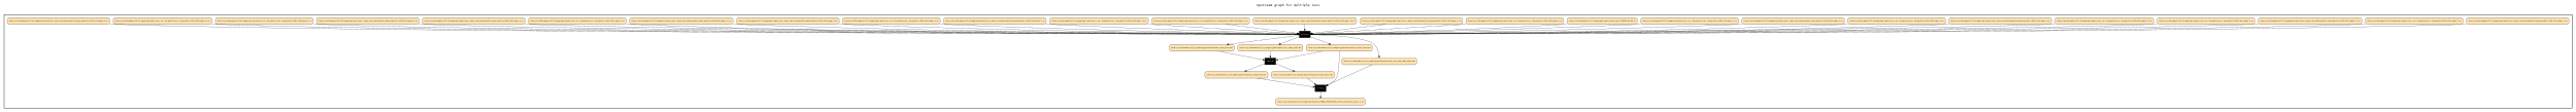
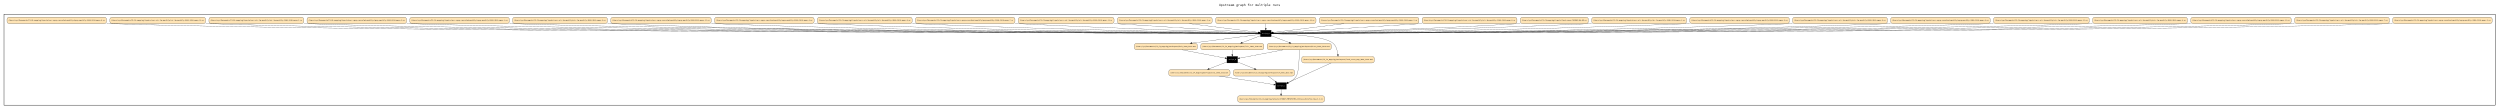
  digraph {
    fontname="Source Code Pro"
    fontsize=18
    label="Upstream graph for multiple runs"
    labelloc=t
    rankdir=TB
    node [fillcolor="#FFE4B5" fontcolor=black fontname="Source Code Pro" fontsize=9 peripheries=1 shape=box style="rounded,filled"]
    edge [fontname="Source Code Pro"]
-   script_B [fillcolor=black fontcolor=white style=filled label=mean_B]
+   script_B [fillcolor=black fontcolor=white style=filled]
    script_A [fillcolor=black fontcolor=white style=filled]
    script_C [fillcolor=black fontcolor=white style=filled]
    "/Users/syc/Documents/C3_C4_mapping/workspace/C3_2000_2010.mat"
    "/Users/syc/Documents/C3_C4_mapping/inputs/narr_apcp_rescaled_monthly/apcp_monthly_2000_2010_mean.3.nc"
    "/Users/syc/Documents/C3_C4_mapping/inputs/narr_air.2m_monthly/air.2m_monthly_2000_2010_mean.7.nc"
    "/Users/syc/Documents/C3_C4_mapping/workspace/Rain_2000_2010.mat"
    "/Users/syc/Documents/C3_C4_mapping/inputs/narr_apcp_rescaled_monthly/apcp_monthly_2000_2010_mean.11.nc"
    "/Users/syc/Documents/C3_C4_mapping/inputs/narr_air.2m_monthly/air.2m_monthly_2000_2010_mean.4.nc"
    "/Users/syc/Documents/C3_C4_mapping/inputs/narr_air.2m_monthly/air.2m_monthly_2000_2010_mean.12.nc"
    "/Users/syc/Documents/C3_C4_mapping/inputs/narr_apcp_rescaled_monthly/apcp_monthly_2000_2010_mean.8.nc"
    "/Users/syc/Documents/C3_C4_mapping/inputs/narr_air.2m_monthly/air.2m_monthly_2000_2010_mean.9.nc"
    "/Users/syc/Documents/C3_C4_mapping/inputs/narr_apcp_rescaled_monthly/apcp_monthly_2000_2010_mean.5.nc"
    "/Users/syc/Documents/C3_C4_mapping/outputs/SYNMAP_PRESENTVEG_C3Grass_RelaFrac_NA_v2.0.nc"
    "/Users/syc/Documents/C3_C4_mapping/inputs/narr_air.2m_monthly/air.2m_monthly_2000_2010_mean.1.nc"
    "/Users/syc/Documents/C3_C4_mapping/inputs/land_cover/SYNMAP_NA_QD.nc"
    "/Users/syc/Documents/C3_C4_mapping/inputs/narr_air.2m_monthly/air.2m_monthly_2000_2010_mean.6.nc"
    "/Users/syc/Documents/C3_C4_mapping/inputs/narr_apcp_rescaled_monthly/apcp_monthly_2000_2010_mean.2.nc"
    "/Users/syc/Documents/C3_C4_mapping/workspace/Tair_2000_2010.mat"
    "/Users/syc/Documents/C3_C4_mapping/workspace/land_cover_map_2000_2010.mat"
    "/Users/syc/Documents/C3_C4_mapping/inputs/narr_apcp_rescaled_monthly/apcp_monthly_2000_2010_mean.10.nc"
    "/Users/syc/Documents/C3_C4_mapping/inputs/narr_air.2m_monthly/air.2m_monthly_2000_2010_mean.3.nc"
    "/Users/syc/Documents/C3_C4_mapping/inputs/narr_air.2m_monthly/air.2m_monthly_2000_2010_mean.11.nc"
    "/Users/syc/Documents/C3_C4_mapping/inputs/narr_apcp_rescaled_monthly/apcp_monthly_2000_2010_mean.7.nc"
    "/Users/syc/Documents/C3_C4_mapping/workspace/C4_2000_2010.mat"
    "/Users/syc/Documents/C3_C4_mapping/workspace/Grass_2000_2010.mat"
    "/Users/syc/Documents/C3_C4_mapping/inputs/narr_air.2m_monthly/air.2m_monthly_2000_2010_mean.8.nc"
    "/Users/syc/Documents/C3_C4_mapping/inputs/narr_apcp_rescaled_monthly/apcp_monthly_2000_2010_mean.4.nc"
    "/Users/syc/Documents/C3_C4_mapping/inputs/narr_apcp_rescaled_monthly/apcp_monthly_2000_2010_mean.12.nc"
    "/Users/syc/Documents/C3_C4_mapping/inputs/narr_air.2m_monthly/air.2m_monthly_2000_2010_mean.5.nc"
    "/Users/syc/Documents/C3_C4_mapping/inputs/narr_apcp_rescaled_monthly/apcp_monthly_2000_2010_mean.1.nc"
    "/Users/syc/Documents/C3_C4_mapping/inputs/narr_apcp_rescaled_monthly/apcp_monthly_2000_2010_mean.9.nc"
    "/Users/syc/Documents/C3_C4_mapping/inputs/narr_air.2m_monthly/air.2m_monthly_2000_2010_mean.2.nc"
    "/Users/syc/Documents/C3_C4_mapping/inputs/narr_air.2m_monthly/air.2m_monthly_2000_2010_mean.10.nc"
    "/Users/syc/Documents/C3_C4_mapping/inputs/narr_apcp_rescaled_monthly/apcp_monthly_2000_2010_mean.6.nc"
    subgraph cluster_1 {
      color=black
      label=""
      penwidth=2
      subgraph cluster_2 {
        color=white
        label=""
        penwidth=2
        script_B
        script_A
        script_C
        "/Users/syc/Documents/C3_C4_mapping/workspace/C3_2000_2010.mat"
        "/Users/syc/Documents/C3_C4_mapping/inputs/narr_apcp_rescaled_monthly/apcp_monthly_2000_2010_mean.3.nc"
        "/Users/syc/Documents/C3_C4_mapping/inputs/narr_air.2m_monthly/air.2m_monthly_2000_2010_mean.7.nc"
        "/Users/syc/Documents/C3_C4_mapping/workspace/Rain_2000_2010.mat"
        "/Users/syc/Documents/C3_C4_mapping/inputs/narr_apcp_rescaled_monthly/apcp_monthly_2000_2010_mean.11.nc"
        "/Users/syc/Documents/C3_C4_mapping/inputs/narr_air.2m_monthly/air.2m_monthly_2000_2010_mean.4.nc"
        "/Users/syc/Documents/C3_C4_mapping/inputs/narr_air.2m_monthly/air.2m_monthly_2000_2010_mean.12.nc"
        "/Users/syc/Documents/C3_C4_mapping/inputs/narr_apcp_rescaled_monthly/apcp_monthly_2000_2010_mean.8.nc"
        "/Users/syc/Documents/C3_C4_mapping/inputs/narr_air.2m_monthly/air.2m_monthly_2000_2010_mean.9.nc"
        "/Users/syc/Documents/C3_C4_mapping/inputs/narr_apcp_rescaled_monthly/apcp_monthly_2000_2010_mean.5.nc"
        "/Users/syc/Documents/C3_C4_mapping/outputs/SYNMAP_PRESENTVEG_C3Grass_RelaFrac_NA_v2.0.nc"
        "/Users/syc/Documents/C3_C4_mapping/inputs/narr_air.2m_monthly/air.2m_monthly_2000_2010_mean.1.nc"
        "/Users/syc/Documents/C3_C4_mapping/inputs/land_cover/SYNMAP_NA_QD.nc"
        "/Users/syc/Documents/C3_C4_mapping/inputs/narr_air.2m_monthly/air.2m_monthly_2000_2010_mean.6.nc"
        "/Users/syc/Documents/C3_C4_mapping/inputs/narr_apcp_rescaled_monthly/apcp_monthly_2000_2010_mean.2.nc"
        "/Users/syc/Documents/C3_C4_mapping/workspace/Tair_2000_2010.mat"
        "/Users/syc/Documents/C3_C4_mapping/workspace/land_cover_map_2000_2010.mat"
        "/Users/syc/Documents/C3_C4_mapping/inputs/narr_apcp_rescaled_monthly/apcp_monthly_2000_2010_mean.10.nc"
        "/Users/syc/Documents/C3_C4_mapping/inputs/narr_air.2m_monthly/air.2m_monthly_2000_2010_mean.3.nc"
        "/Users/syc/Documents/C3_C4_mapping/inputs/narr_air.2m_monthly/air.2m_monthly_2000_2010_mean.11.nc"
        "/Users/syc/Documents/C3_C4_mapping/inputs/narr_apcp_rescaled_monthly/apcp_monthly_2000_2010_mean.7.nc"
        "/Users/syc/Documents/C3_C4_mapping/workspace/C4_2000_2010.mat"
        "/Users/syc/Documents/C3_C4_mapping/workspace/Grass_2000_2010.mat"
        "/Users/syc/Documents/C3_C4_mapping/inputs/narr_air.2m_monthly/air.2m_monthly_2000_2010_mean.8.nc"
        "/Users/syc/Documents/C3_C4_mapping/inputs/narr_apcp_rescaled_monthly/apcp_monthly_2000_2010_mean.4.nc"
        "/Users/syc/Documents/C3_C4_mapping/inputs/narr_apcp_rescaled_monthly/apcp_monthly_2000_2010_mean.12.nc"
        "/Users/syc/Documents/C3_C4_mapping/inputs/narr_air.2m_monthly/air.2m_monthly_2000_2010_mean.5.nc"
        "/Users/syc/Documents/C3_C4_mapping/inputs/narr_apcp_rescaled_monthly/apcp_monthly_2000_2010_mean.1.nc"
        "/Users/syc/Documents/C3_C4_mapping/inputs/narr_apcp_rescaled_monthly/apcp_monthly_2000_2010_mean.9.nc"
        "/Users/syc/Documents/C3_C4_mapping/inputs/narr_air.2m_monthly/air.2m_monthly_2000_2010_mean.2.nc"
        "/Users/syc/Documents/C3_C4_mapping/inputs/narr_air.2m_monthly/air.2m_monthly_2000_2010_mean.10.nc"
        "/Users/syc/Documents/C3_C4_mapping/inputs/narr_apcp_rescaled_monthly/apcp_monthly_2000_2010_mean.6.nc"
      }
    }
    script_B -> "/Users/syc/Documents/C3_C4_mapping/workspace/C3_2000_2010.mat"
    script_B -> "/Users/syc/Documents/C3_C4_mapping/workspace/C4_2000_2010.mat"
    script_A -> "/Users/syc/Documents/C3_C4_mapping/workspace/Rain_2000_2010.mat"
    script_A -> "/Users/syc/Documents/C3_C4_mapping/workspace/Tair_2000_2010.mat"
    script_A -> "/Users/syc/Documents/C3_C4_mapping/workspace/land_cover_map_2000_2010.mat"
    script_A -> "/Users/syc/Documents/C3_C4_mapping/workspace/Grass_2000_2010.mat"
    script_C -> "/Users/syc/Documents/C3_C4_mapping/outputs/SYNMAP_PRESENTVEG_C3Grass_RelaFrac_NA_v2.0.nc"
    "/Users/syc/Documents/C3_C4_mapping/workspace/C3_2000_2010.mat" -> script_C
    "/Users/syc/Documents/C3_C4_mapping/inputs/narr_apcp_rescaled_monthly/apcp_monthly_2000_2010_mean.3.nc" -> script_A
    "/Users/syc/Documents/C3_C4_mapping/inputs/narr_air.2m_monthly/air.2m_monthly_2000_2010_mean.7.nc" -> script_A
    "/Users/syc/Documents/C3_C4_mapping/workspace/Rain_2000_2010.mat" -> script_B
    "/Users/syc/Documents/C3_C4_mapping/inputs/narr_apcp_rescaled_monthly/apcp_monthly_2000_2010_mean.11.nc" -> script_A
    "/Users/syc/Documents/C3_C4_mapping/inputs/narr_air.2m_monthly/air.2m_monthly_2000_2010_mean.4.nc" -> script_A
    "/Users/syc/Documents/C3_C4_mapping/inputs/narr_air.2m_monthly/air.2m_monthly_2000_2010_mean.12.nc" -> script_A
    "/Users/syc/Documents/C3_C4_mapping/inputs/narr_apcp_rescaled_monthly/apcp_monthly_2000_2010_mean.8.nc" -> script_A
    "/Users/syc/Documents/C3_C4_mapping/inputs/narr_air.2m_monthly/air.2m_monthly_2000_2010_mean.9.nc" -> script_A
    "/Users/syc/Documents/C3_C4_mapping/inputs/narr_apcp_rescaled_monthly/apcp_monthly_2000_2010_mean.5.nc" -> script_A
    "/Users/syc/Documents/C3_C4_mapping/inputs/narr_air.2m_monthly/air.2m_monthly_2000_2010_mean.1.nc" -> script_A
    "/Users/syc/Documents/C3_C4_mapping/inputs/land_cover/SYNMAP_NA_QD.nc" -> script_A
    "/Users/syc/Documents/C3_C4_mapping/inputs/narr_air.2m_monthly/air.2m_monthly_2000_2010_mean.6.nc" -> script_A
    "/Users/syc/Documents/C3_C4_mapping/inputs/narr_apcp_rescaled_monthly/apcp_monthly_2000_2010_mean.2.nc" -> script_A
    "/Users/syc/Documents/C3_C4_mapping/workspace/Tair_2000_2010.mat" -> script_B
    "/Users/syc/Documents/C3_C4_mapping/workspace/land_cover_map_2000_2010.mat" -> script_C
    "/Users/syc/Documents/C3_C4_mapping/inputs/narr_apcp_rescaled_monthly/apcp_monthly_2000_2010_mean.10.nc" -> script_A
    "/Users/syc/Documents/C3_C4_mapping/inputs/narr_air.2m_monthly/air.2m_monthly_2000_2010_mean.3.nc" -> script_A
    "/Users/syc/Documents/C3_C4_mapping/inputs/narr_air.2m_monthly/air.2m_monthly_2000_2010_mean.11.nc" -> script_A
    "/Users/syc/Documents/C3_C4_mapping/inputs/narr_apcp_rescaled_monthly/apcp_monthly_2000_2010_mean.7.nc" -> script_A
    "/Users/syc/Documents/C3_C4_mapping/workspace/C4_2000_2010.mat" -> script_C
    "/Users/syc/Documents/C3_C4_mapping/workspace/Grass_2000_2010.mat" -> script_B
    "/Users/syc/Documents/C3_C4_mapping/workspace/Grass_2000_2010.mat" -> script_C
    "/Users/syc/Documents/C3_C4_mapping/inputs/narr_air.2m_monthly/air.2m_monthly_2000_2010_mean.8.nc" -> script_A
    "/Users/syc/Documents/C3_C4_mapping/inputs/narr_apcp_rescaled_monthly/apcp_monthly_2000_2010_mean.4.nc" -> script_A
    "/Users/syc/Documents/C3_C4_mapping/inputs/narr_apcp_rescaled_monthly/apcp_monthly_2000_2010_mean.12.nc" -> script_A
    "/Users/syc/Documents/C3_C4_mapping/inputs/narr_air.2m_monthly/air.2m_monthly_2000_2010_mean.5.nc" -> script_A
    "/Users/syc/Documents/C3_C4_mapping/inputs/narr_apcp_rescaled_monthly/apcp_monthly_2000_2010_mean.1.nc" -> script_A
    "/Users/syc/Documents/C3_C4_mapping/inputs/narr_apcp_rescaled_monthly/apcp_monthly_2000_2010_mean.9.nc" -> script_A
    "/Users/syc/Documents/C3_C4_mapping/inputs/narr_air.2m_monthly/air.2m_monthly_2000_2010_mean.2.nc" -> script_A
    "/Users/syc/Documents/C3_C4_mapping/inputs/narr_air.2m_monthly/air.2m_monthly_2000_2010_mean.10.nc" -> script_A
    "/Users/syc/Documents/C3_C4_mapping/inputs/narr_apcp_rescaled_monthly/apcp_monthly_2000_2010_mean.6.nc" -> script_A
  }
